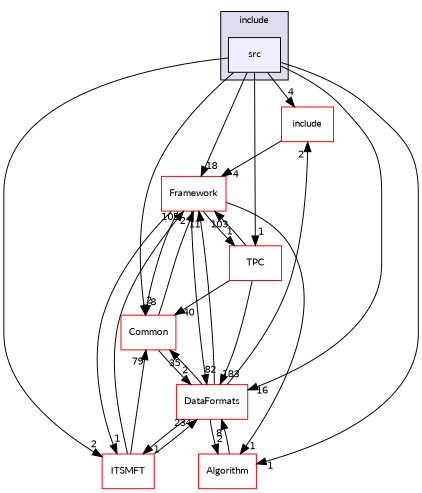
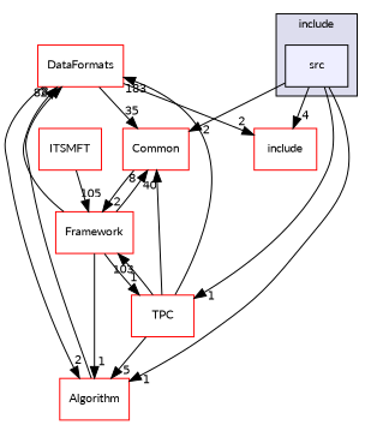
  digraph {
    compound=true
    fontname=Lato
    node [fontname=Lato fontsize=10 shape=box color=red]
    edge [fontname=Lato headlabel=2 labeldistance=1.5 labelfontname=Helvetica labelfontsize=10]
    n1 [fillcolor="#eeeeff" label=src pencolor=black style=filled color=""]
    n2 [label=include]
    n3 [label=Common]
    n4 [label=TPC]
    n5 [label=ITSMFT]
    n6 [label=Algorithm]
    n7 [label=Framework]
    n8 [label=DataFormats]
    subgraph cluster_1 {
      bgcolor="#ddddee"
      fontsize=10
      label=include
      pencolor=black
      n1
    }
    n1 -> n2 [headlabel=4]
    n1 -> n3
    n1 -> n4 [headlabel=1]
-   n1 -> n5
    n1 -> n6 [headlabel=1]
-   n1 -> n7 [headlabel=18]
-   n1 -> n8 [headlabel=16]
-   n2 -> n7 [headlabel=4]
    n3 -> n7
-   n3 -> n8
    n4 -> n3 [headlabel=40]
+   n4 -> n6 [headlabel=5]
    n4 -> n7 [headlabel=103]
    n4 -> n8 [headlabel=183]
-   n5 -> n3 [headlabel=79]
    n5 -> n7 [headlabel=105]
-   n5 -> n8 [headlabel=234]
    n6 -> n8 [headlabel=8]
    n7 -> n3 [headlabel=8]
    n7 -> n4 [headlabel=1]
-   n7 -> n5 [headlabel=1]
    n7 -> n6 [headlabel=1]
    n7 -> n8 [headlabel=82]
    n8 -> n2
    n8 -> n3 [headlabel=35]
-   n8 -> n5 [headlabel=1]
    n8 -> n6
-   n8 -> n7 [headlabel=11]
  }
